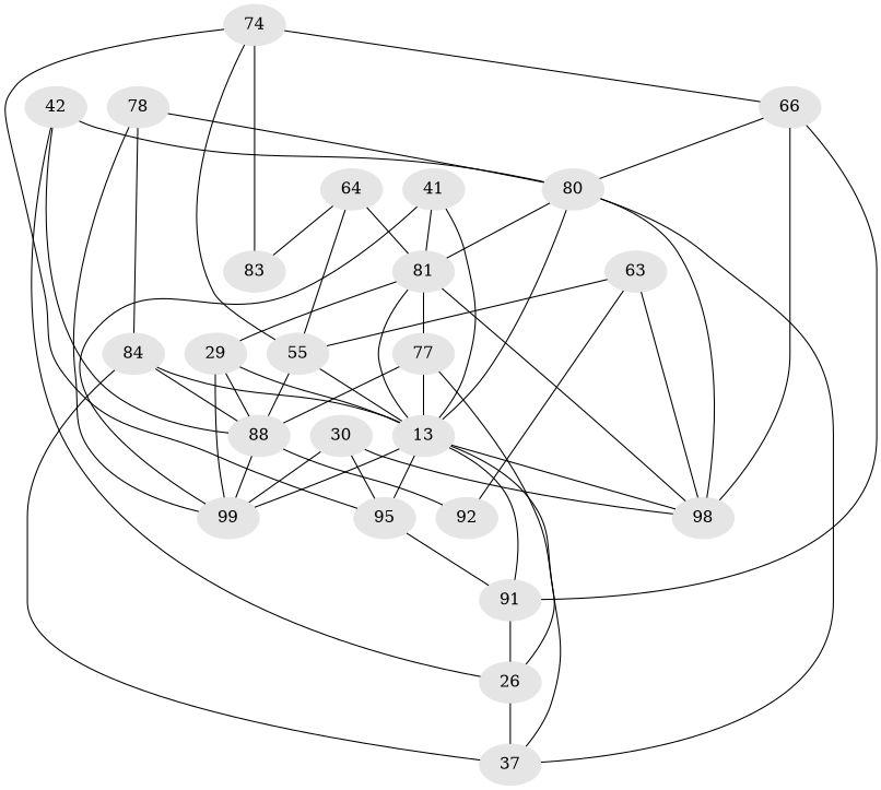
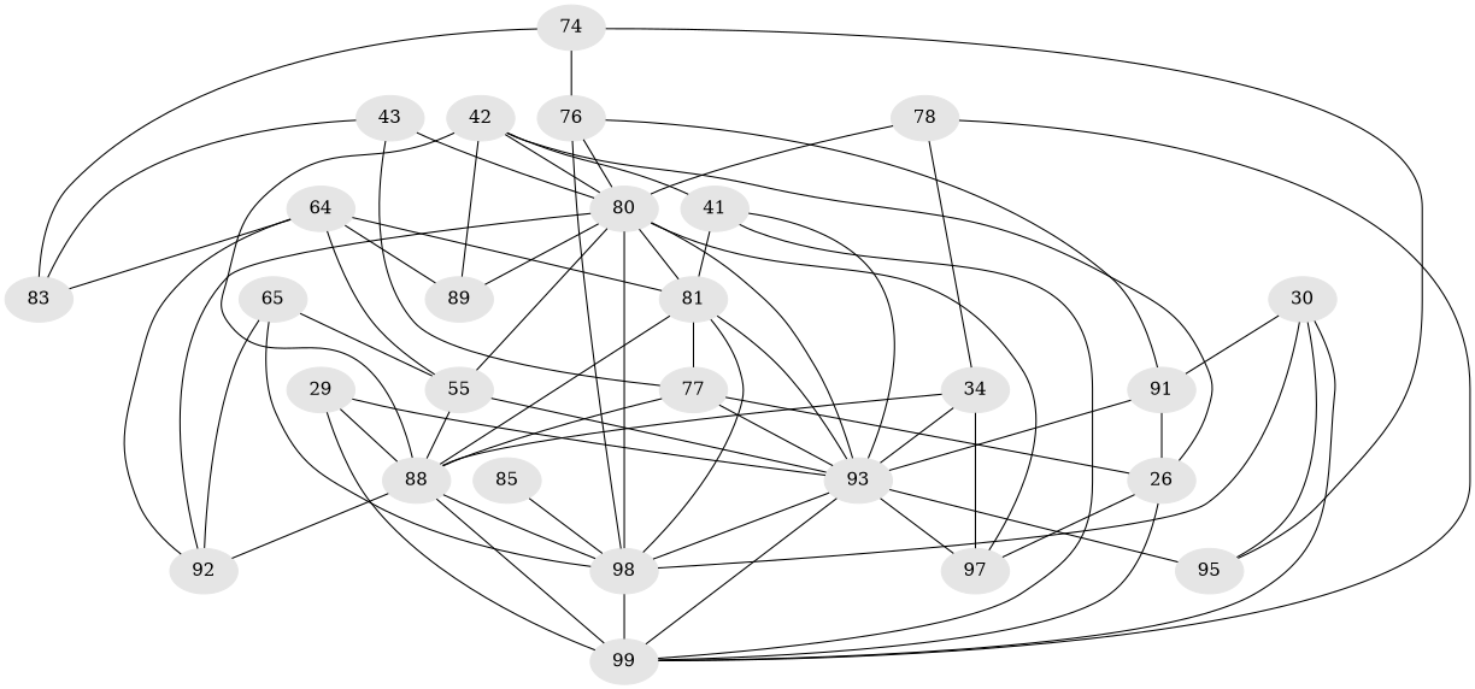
  graph {
    node [color=gray90 style=filled]
    88 [super="+52+53+39"]
    99 [super="+18+62+27+82"]
    98 [super="+68+94+70"]
    92 [super="+72"]
    n5 [label=29]
-   93 [super="+30+49" label=13]
+   93 [super="+30+49"]
    95 [super="+59"]
-   97 [super="+77+83" label=37]
+   97 [super="+77+83"]
    n9 [label=30 super="+5"]
    91 [super="+90"]
    n11 [label=26 super="+21"]
+   43 [super="+23+38"]
    80 [super="+8+63+67+41"]
    n14 [label=83]
    n15 [label=77 super="+54"]
+   89 [super="+11+15+14+45"]
    81 [super="+17+31+79"]
    n18 [label=42 super="+37"]
    n19 [label=41 super="+4"]
    n20 [label=78 super="+56"]
-   84 [super="+61"]
+   84 [super="+61" label=34]
    64 [super="+25+55"]
    n23 [label=55 super="+36+60"]
-   65 [label=63]
+   65
    74 [super="+3+12+57"]
-   76 [label=66]
+   76
+   85
    88 -- 99 [weight=2]
+   88 -- 98
    88 -- 92 [weight=2]
+   98 -- 99 [weight=3]
    n5 -- 88
    n5 -- 99 [weight=2]
    n5 -- 93
    93 -- 99
    93 -- 98
    93 -- 95 [weight=4]
    93 -- 97
    n9 -- 99
    n9 -- 98
    n9 -- 95
-   95 -- 91
+   n9 -- 91
    91 -- 93
    91 -- n11 [weight=2]
+   n11 -- 99
    n11 -- 97
+   43 -- 80 [weight=2]
+   43 -- n14
+   43 -- n15
    80 -- 98 [weight=5]
+   80 -- 92
    80 -- 93 [weight=2]
    80 -- 97
+   80 -- 89
    80 -- 81 [weight=3]
    n15 -- 88
    n15 -- 93
    n15 -- n11
-   81 -- n5 [weight=2]
+   81 -- 88 [weight=2]
    81 -- 98
    81 -- 93
    81 -- n15 [weight=2]
    n18 -- 88
    n18 -- n11
    n18 -- 80
+   n18 -- 89
+   n18 -- n19 [weight=2]
    n19 -- 99
    n19 -- 93
    n19 -- 81
    n20 -- 99
    n20 -- 80 [weight=2]
    n20 -- 84
    84 -- 88
    84 -- 93
    84 -- 97 [weight=2]
+   64 -- 92
    64 -- n14
+   64 -- 89 [weight=2]
    64 -- 81
    64 -- n23
    n23 -- 88 [weight=2]
    n23 -- 93 [weight=3]
    65 -- 98
    65 -- 92 [weight=2]
    65 -- n23
    74 -- 95
    74 -- n14 [weight=2]
-   74 -- n23
+   80 -- n23
    74 -- 76 [weight=2]
    76 -- 98 [weight=4]
    76 -- 91
    76 -- 80
+   85 -- 98
  }
